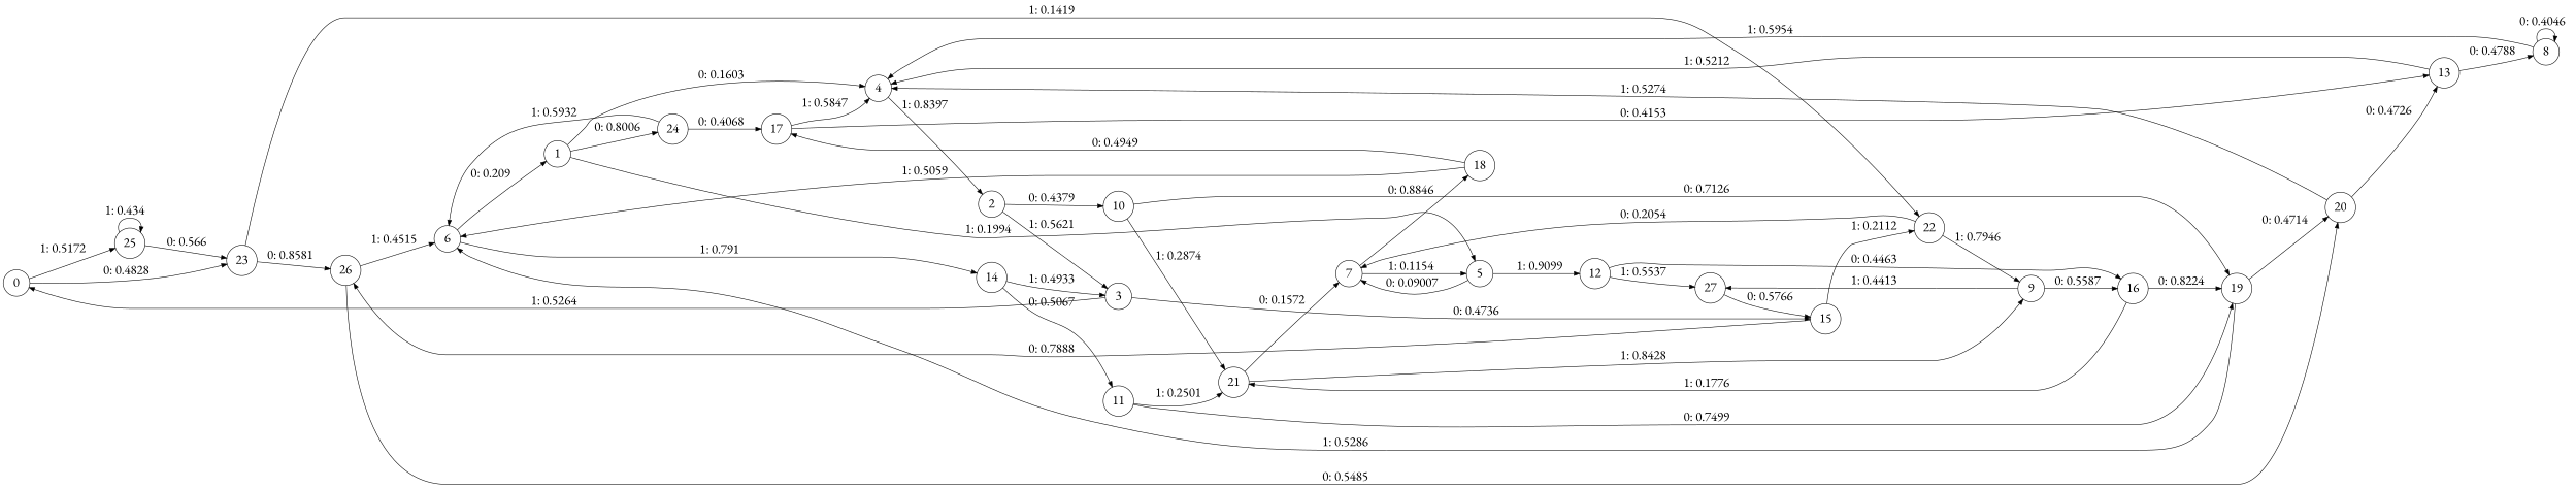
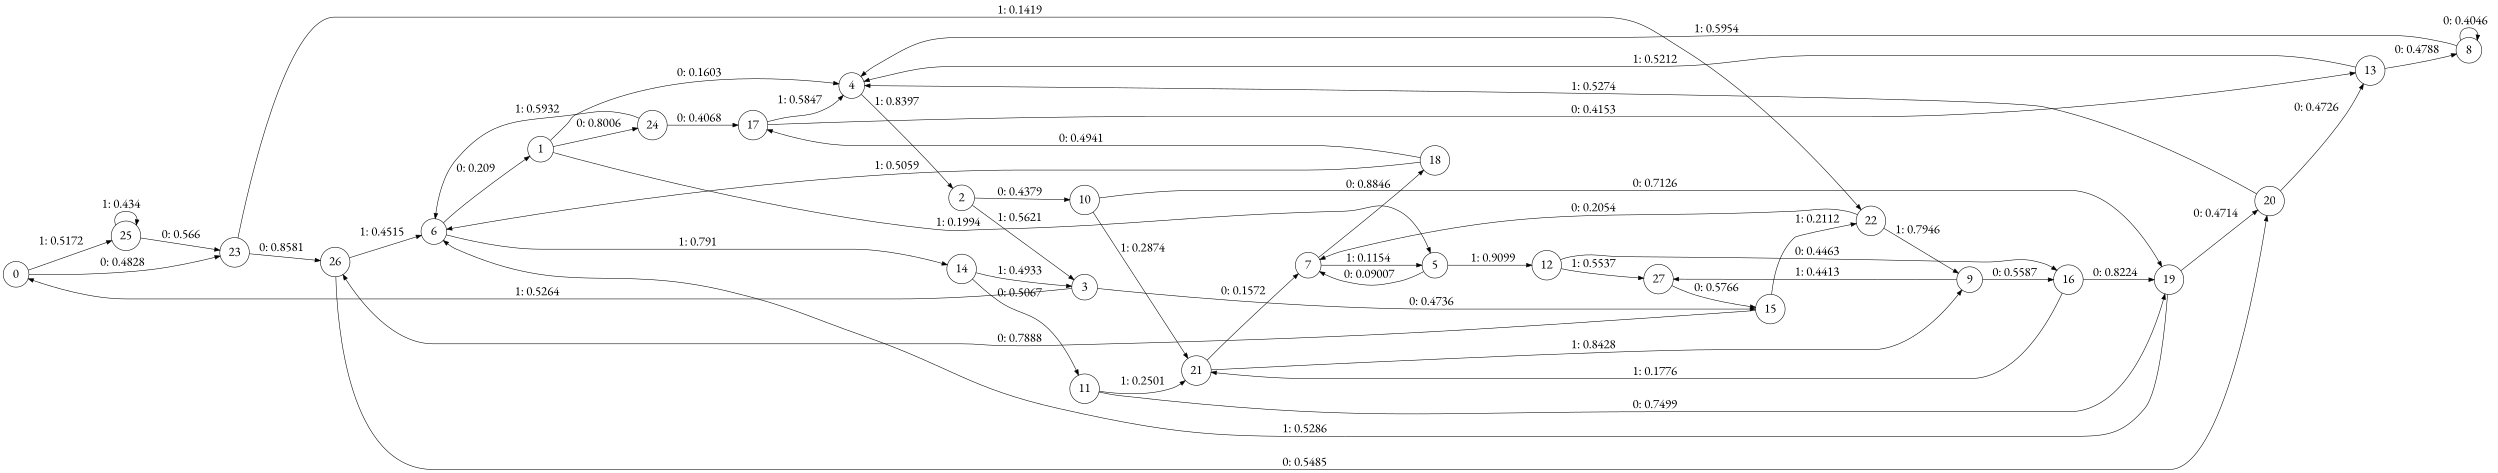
  digraph {
    fontname="EB Garamond"
    rankdir=LR
    node [fontname="EB Garamond" fontsize=24 shape=circle]
    edge [fontname="EB Garamond" fontsize=24]
    0
    23
    25
    26
    22
    6
    20
    7
    9
    1
    24
    5
    4
    17
    12
    14
    13
    18
    16
    27
    2
    10
    3
    19
    21
    15
    11
    8
    0 -> 23 [label="0: 0.4828   "]
    0 -> 25 [label="1: 0.5172   "]
    23 -> 26 [label="0: 0.8581   "]
    23 -> 22 [label="1: 0.1419   "]
    25 -> 23 [label="0: 0.566    "]
    25 -> 25 [label="1: 0.434    "]
    26 -> 6 [label="1: 0.4515   "]
    26 -> 20 [label="0: 0.5485   "]
    22 -> 7 [label="0: 0.2054   "]
    22 -> 9 [label="1: 0.7946   "]
    6 -> 1 [label="0: 0.209    "]
    6 -> 14 [label="1: 0.791    "]
    20 -> 4 [label="1: 0.5274   "]
    20 -> 13 [label="0: 0.4726   "]
    7 -> 5 [label="1: 0.1154   "]
    7 -> 18 [label="0: 0.8846   "]
    9 -> 16 [label="0: 0.5587   "]
    9 -> 27 [label="1: 0.4413   "]
    1 -> 24 [label="0: 0.8006   "]
    1 -> 5 [label="1: 0.1994   "]
    1 -> 4 [label="0: 0.1603   "]
    24 -> 6 [label="1: 0.5932   "]
    24 -> 17 [label="0: 0.4068   "]
    5 -> 7 [label="0: 0.09007  "]
    5 -> 12 [label="1: 0.9099   "]
    4 -> 2 [label="1: 0.8397   "]
    17 -> 4 [label="1: 0.5847   "]
    17 -> 13 [label="0: 0.4153   "]
    12 -> 16 [label="0: 0.4463   "]
    12 -> 27 [label="1: 0.5537   "]
    14 -> 3 [label="1: 0.4933   "]
    14 -> 11 [label="0: 0.5067   "]
    13 -> 4 [label="1: 0.5212   "]
    13 -> 8 [label="0: 0.4788   "]
    18 -> 6 [label="1: 0.5059   "]
-   18 -> 17 [label="0: 0.4949   "]
+   18 -> 17 [label="0: 0.4941   "]
    16 -> 19 [label="0: 0.8224   "]
    16 -> 21 [label="1: 0.1776   "]
    27 -> 15 [label="0: 0.5766   "]
    2 -> 10 [label="0: 0.4379   "]
    2 -> 3 [label="1: 0.5621   "]
    10 -> 19 [label="0: 0.7126   "]
    10 -> 21 [label="1: 0.2874   "]
    3 -> 0 [label="1: 0.5264   "]
    3 -> 15 [label="0: 0.4736   "]
    19 -> 6 [label="1: 0.5286   "]
    19 -> 20 [label="0: 0.4714   "]
    21 -> 7 [label="0: 0.1572   "]
    21 -> 9 [label="1: 0.8428   "]
    15 -> 26 [label="0: 0.7888   "]
    15 -> 22 [label="1: 0.2112   "]
    11 -> 19 [label="0: 0.7499   "]
    11 -> 21 [label="1: 0.2501   "]
    8 -> 4 [label="1: 0.5954   "]
    8 -> 8 [label="0: 0.4046   "]
  }
